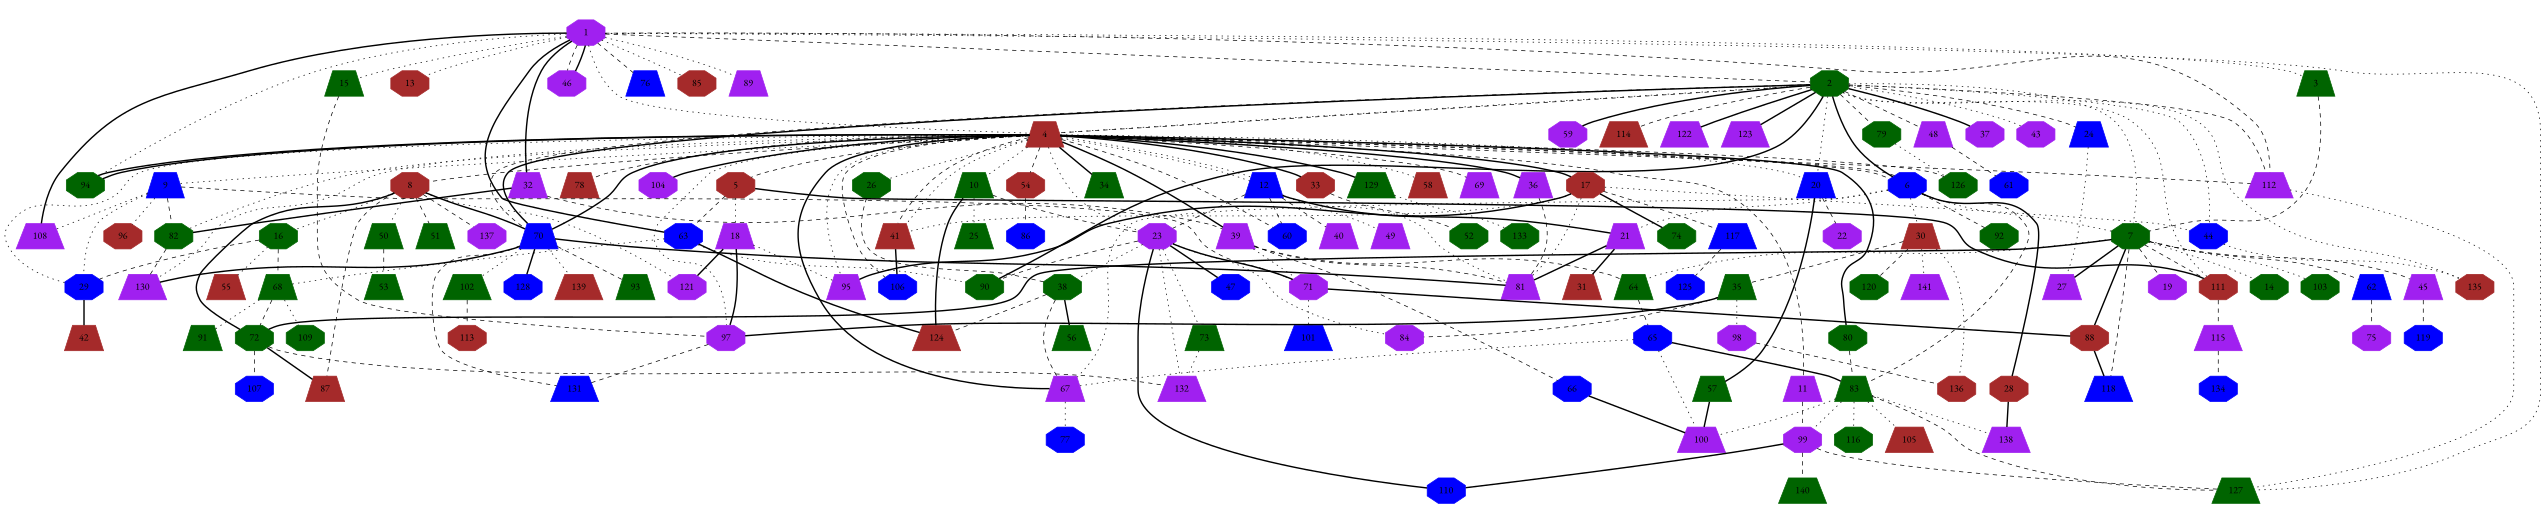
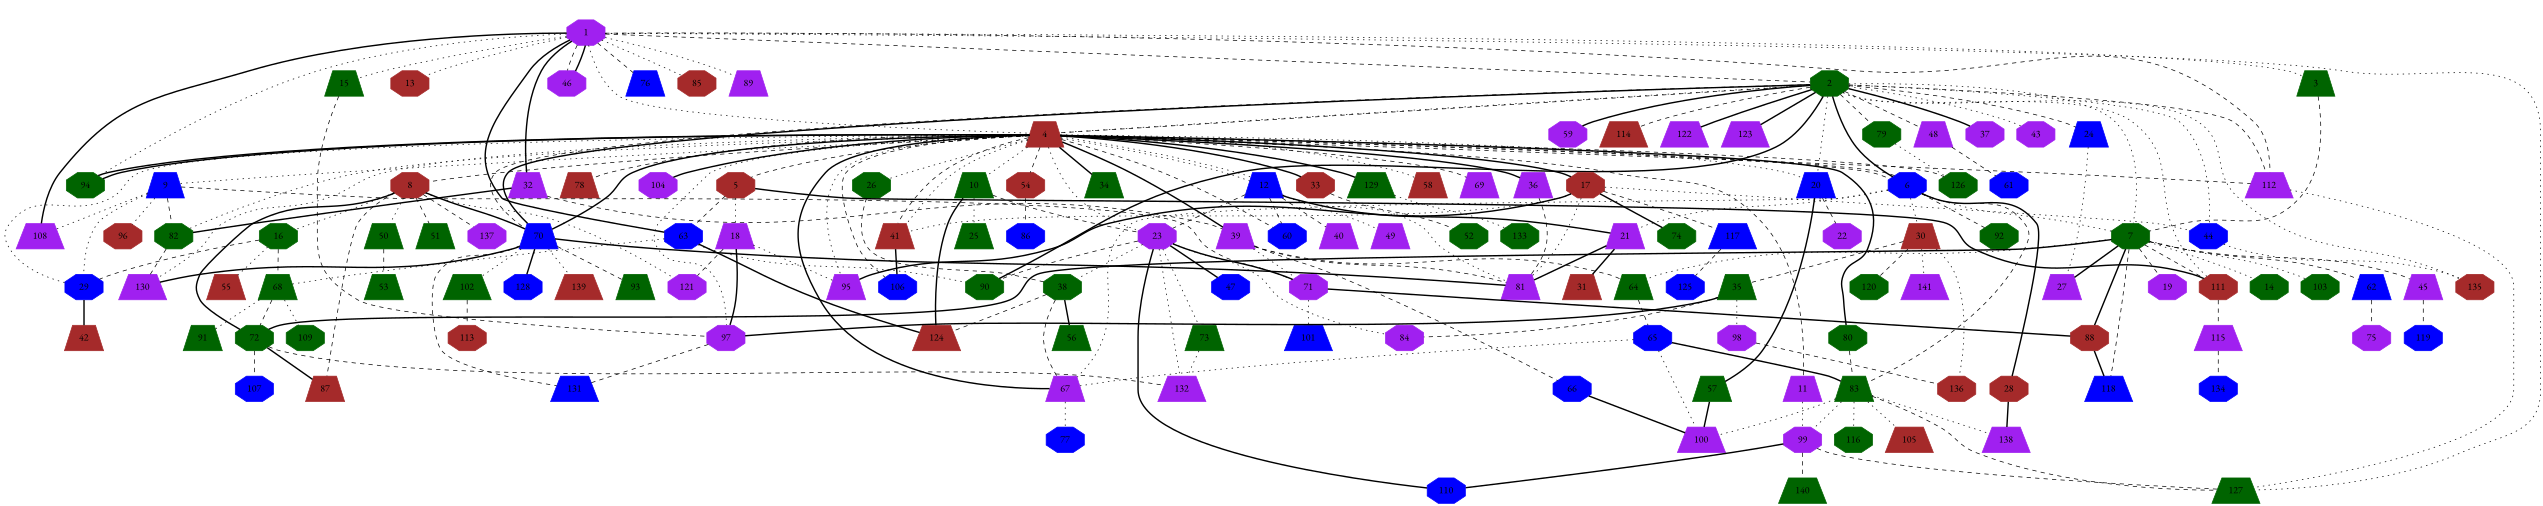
  graph {
    fontname="EB Garamond"
    node [color=purple fontname="EB Garamond" shape=trapezium style=filled]
    edge [fontname="EB Garamond" style=dashed]
    1 [shape=octagon]
    2 [color=darkgreen shape=octagon]
    3 [color=darkgreen]
    4 [color=brown]
    13 [color=brown shape=octagon]
    15 [color=darkgreen]
    32
    46 [shape=octagon]
    63 [color=blue shape=octagon]
    76 [color=blue]
    85 [color=brown shape=octagon]
    89
    94 [color=darkgreen shape=octagon]
    108
    112
    127 [color=darkgreen]
    6 [color=blue shape=octagon]
    7 [color=darkgreen shape=octagon]
    20 [color=blue]
    24 [color=blue]
    37 [shape=octagon]
    43 [shape=octagon]
    44 [color=blue shape=octagon]
    48
    59 [shape=octagon]
    70 [color=blue]
    79 [color=darkgreen shape=octagon]
    90 [color=darkgreen shape=octagon]
    111 [color=brown shape=octagon]
    114 [color=brown]
    122
    123
    135 [color=brown shape=octagon]
    5 [color=brown shape=octagon]
    8 [color=brown shape=octagon]
    9 [color=blue]
    10 [color=darkgreen]
    11
    12 [color=blue]
    17 [color=brown shape=octagon]
    23 [shape=octagon]
    26 [color=darkgreen shape=octagon]
    29 [color=blue shape=octagon]
    33 [color=brown shape=octagon]
    34 [color=darkgreen]
    36
    39
    41 [color=brown]
    54 [color=brown shape=octagon]
    58 [color=brown]
    60 [color=blue shape=octagon]
    67
    69
    78 [color=brown]
    80 [color=darkgreen shape=octagon]
    82 [color=darkgreen shape=octagon]
    95
    97 [shape=octagon]
    104 [shape=octagon]
    106 [color=blue shape=octagon]
    126 [color=darkgreen shape=octagon]
    129 [color=darkgreen]
    130
    124 [color=brown]
    68 [color=darkgreen]
    21
    28 [color=brown shape=octagon]
    30 [color=brown]
    83 [color=darkgreen]
    92 [color=darkgreen shape=octagon]
    14 [color=darkgreen shape=octagon]
    19 [shape=octagon]
    27
    45
    62 [color=blue]
    64 [color=darkgreen]
    72 [color=darkgreen shape=octagon]
    88 [color=brown shape=octagon]
    103 [color=darkgreen shape=octagon]
    118 [color=blue]
    22 [shape=octagon]
    57 [color=darkgreen]
    61 [color=blue shape=octagon]
    81
    93 [color=darkgreen]
    102 [color=darkgreen]
    128 [color=blue shape=octagon]
    131 [color=blue]
    139 [color=brown]
    115
    18
    16 [color=darkgreen shape=octagon]
    50 [color=darkgreen]
    51 [color=darkgreen]
    87 [color=brown]
    121 [shape=octagon]
    137 [shape=octagon]
    71 [shape=octagon]
    96 [color=brown shape=octagon]
    25 [color=darkgreen]
    99 [shape=octagon]
    40
    49
    74 [color=darkgreen shape=octagon]
    117 [color=blue]
    38 [color=darkgreen shape=octagon]
    47 [color=blue shape=octagon]
    73 [color=darkgreen]
    84 [shape=octagon]
    110 [color=blue shape=octagon]
    132
    42 [color=brown]
    52 [color=darkgreen shape=octagon]
    66 [color=blue shape=octagon]
    86 [color=blue shape=octagon]
    77 [color=blue shape=octagon]
    133 [color=darkgreen shape=octagon]
    31 [color=brown]
    138
    35 [color=darkgreen]
    120 [color=darkgreen shape=octagon]
    136 [color=brown shape=octagon]
    141
    100
    105 [color=brown]
    116 [color=darkgreen shape=octagon]
    119 [color=blue shape=octagon]
    75 [shape=octagon]
    65 [color=blue shape=octagon]
    107 [color=blue shape=octagon]
    55 [color=brown]
    53 [color=darkgreen]
    101 [color=blue]
    140 [color=darkgreen]
    91 [color=darkgreen]
    109 [color=darkgreen shape=octagon]
    125 [color=blue shape=octagon]
    56 [color=darkgreen]
    98 [shape=octagon]
    113 [color=brown shape=octagon]
    134 [color=blue shape=octagon]
    1 -- 2
    1 -- 3 [style=dotted]
    1 -- 4 [style=dotted]
    1 -- 13 [style=dotted]
    1 -- 15 [style=dotted]
    1 -- 32 [style=bold]
    1 -- 46
    1 -- 46 [style=bold]
    1 -- 63 [style=bold]
    1 -- 76
    1 -- 85 [style=dotted]
    1 -- 89 [style=dotted]
    1 -- 94 [style=dotted]
    1 -- 108 [style=bold]
    1 -- 112
    1 -- 127 [style=dotted]
    2 -- 4 [style=dotted]
    2 -- 4
    2 -- 112
    2 -- 6 [style=bold]
    2 -- 7 [style=dotted]
    2 -- 20 [style=dotted]
    2 -- 24
    2 -- 37 [style=bold]
    2 -- 43 [style=dotted]
    2 -- 44 [style=dotted]
    2 -- 48
    2 -- 59 [style=bold]
    2 -- 70
    2 -- 70 [style=bold]
    2 -- 79
    2 -- 90 [style=bold]
    2 -- 111 [style=dotted]
    2 -- 114
    2 -- 122 [style=bold]
    2 -- 123 [style=bold]
    2 -- 135 [style=dotted]
    3 -- 7
    4 -- 94 [style=bold]
    4 -- 94 [style=bold]
    4 -- 112
    4 -- 6
    4 -- 6
    4 -- 20 [style=dotted]
    4 -- 70 [style=bold]
    4 -- 5
    4 -- 8
    4 -- 9 [style=dotted]
    4 -- 10 [style=dotted]
    4 -- 11
    4 -- 12 [style=dotted]
    4 -- 12 [style=dotted]
    4 -- 17 [style=bold]
    4 -- 23 [style=dotted]
    4 -- 26 [style=dotted]
    4 -- 29 [style=dotted]
    4 -- 33 [style=bold]
    4 -- 34 [style=bold]
    4 -- 36 [style=bold]
    4 -- 39 [style=bold]
    4 -- 41
    4 -- 41 [style=dotted]
    4 -- 54
    4 -- 58 [style=dotted]
    4 -- 60
    4 -- 67 [style=bold]
    4 -- 69
    4 -- 78
    4 -- 80 [style=bold]
    4 -- 82 [style=dotted]
    4 -- 95 [style=dotted]
    4 -- 97 [style=dotted]
    4 -- 104 [style=bold]
    4 -- 106
    4 -- 126
    4 -- 129 [style=bold]
    4 -- 130 [style=dotted]
    15 -- 97
    32 -- 39
    32 -- 82 [style=bold]
    63 -- 90 [style=dotted]
    63 -- 124 [style=bold]
    63 -- 68 [style=dotted]
    112 -- 127 [style=dotted]
    6 -- 7 [style=dotted]
    6 -- 67 [style=dotted]
    6 -- 21 [style=dotted]
    6 -- 28 [style=bold]
    6 -- 30 [style=dotted]
    6 -- 83
    6 -- 92
    7 -- 111
    7 -- 14 [style=dotted]
    7 -- 19
    7 -- 27 [style=bold]
    7 -- 45
    7 -- 62
    7 -- 64 [style=dotted]
    7 -- 72 [style=bold]
    7 -- 88 [style=bold]
    7 -- 103 [style=dotted]
    7 -- 118
    20 -- 22
    20 -- 57 [style=bold]
    24 -- 27 [style=dotted]
    44 -- 135 [style=dotted]
    48 -- 61
    70 -- 130 [style=bold]
    70 -- 81 [style=bold]
    70 -- 93
    70 -- 102 [style=dotted]
    70 -- 128 [style=bold]
    70 -- 131
    70 -- 139 [style=dotted]
    79 -- 126 [style=dotted]
    111 -- 115
    5 -- 63
    5 -- 111 [style=bold]
    5 -- 18 [style=dotted]
    8 -- 70 [style=bold]
    8 -- 72 [style=bold]
    8 -- 16 [style=dotted]
    8 -- 50 [style=dotted]
    8 -- 51
    8 -- 87
    8 -- 121 [style=dotted]
    8 -- 137
    9 -- 108 [style=dotted]
    9 -- 29 [style=dotted]
    9 -- 82
    9 -- 71
    9 -- 96 [style=dotted]
    10 -- 23
    10 -- 124 [style=bold]
    10 -- 25 [style=dotted]
-   11 -- 99
+   11 -- 99 [style=dotted]
    12 -- 23
    12 -- 60
    12 -- 21 [style=bold]
    12 -- 81 [style=dotted]
    12 -- 40
    12 -- 49 [style=dotted]
    17 -- 44 [style=dotted]
    17 -- 41 [style=dotted]
    17 -- 95 [style=bold]
    17 -- 81 [style=dotted]
    17 -- 74 [style=bold]
    17 -- 117
    23 -- 90
    23 -- 71 [style=bold]
    23 -- 38 [style=dotted]
    23 -- 47 [style=bold]
    23 -- 73 [style=dotted]
    23 -- 84 [style=dotted]
    23 -- 110 [style=bold]
    23 -- 132 [style=dotted]
    26 -- 38
    29 -- 42 [style=bold]
    33 -- 52
    36 -- 81
    39 -- 64
    39 -- 81
    39 -- 71 [style=dotted]
    39 -- 66
    41 -- 106 [style=bold]
    54 -- 86
    67 -- 77 [style=dotted]
    80 -- 83
    82 -- 130
    97 -- 131
    129 -- 133 [style=dotted]
    68 -- 72
    68 -- 91 [style=dotted]
    68 -- 109 [style=dotted]
    21 -- 81 [style=bold]
    21 -- 31 [style=bold]
    28 -- 138 [style=bold]
    30 -- 35
    30 -- 120
    30 -- 136 [style=dotted]
    30 -- 141 [style=dotted]
    83 -- 127
    83 -- 99 [style=dotted]
    83 -- 138 [style=dotted]
    83 -- 100 [style=dotted]
    83 -- 105 [style=dotted]
    83 -- 116 [style=dotted]
    45 -- 119
    62 -- 75
    64 -- 65
    72 -- 87 [style=bold]
    72 -- 132
    72 -- 107
    88 -- 118 [style=bold]
    57 -- 100 [style=bold]
    102 -- 113
    115 -- 134
    18 -- 95 [style=dotted]
    18 -- 97 [style=bold]
-   18 -- 121 [style=bold]
+   18 -- 121
    16 -- 29
    16 -- 68
    16 -- 55 [style=dotted]
    50 -- 53
    71 -- 88 [style=bold]
    71 -- 101 [style=dotted]
    99 -- 127
    99 -- 110 [style=bold]
    99 -- 140
    117 -- 125
    38 -- 67
    38 -- 124
    38 -- 56 [style=bold]
    73 -- 132 [style=dotted]
    66 -- 100 [style=bold]
    35 -- 97 [style=bold]
    35 -- 84
    35 -- 98 [style=dotted]
    65 -- 67 [style=dotted]
    65 -- 83 [style=bold]
    65 -- 100 [style=dotted]
    98 -- 136
  }
